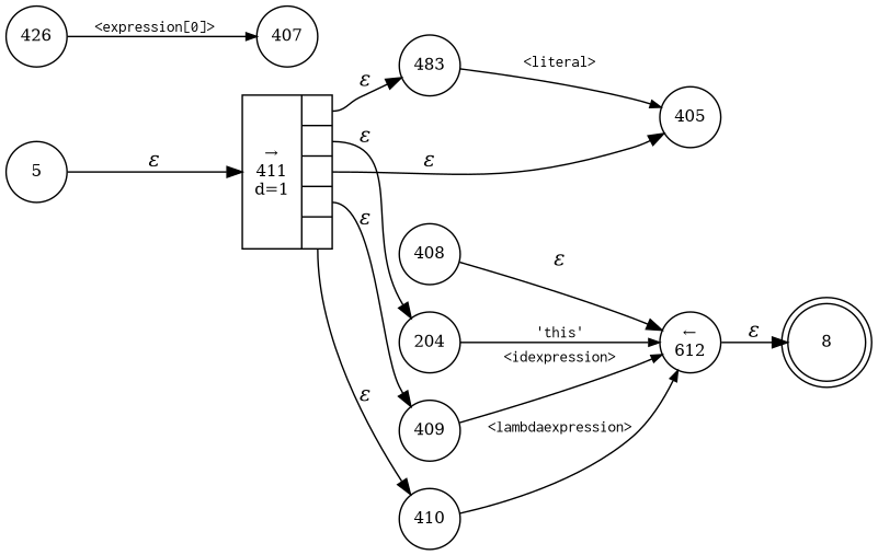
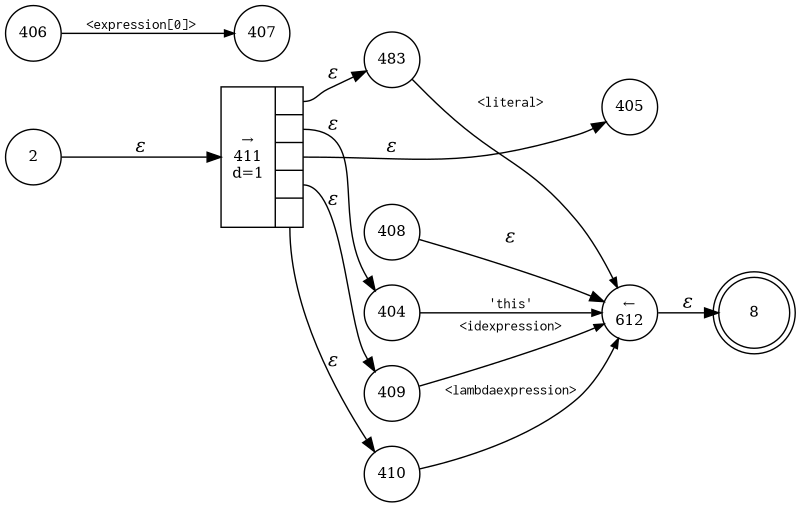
  digraph {
    rankdir=LR
    node [fixedsize=true fontsize=11 shape=circle peripheries=1]
    edge [fontname="Times-Italic"]
    n1 [label=8 shape=doublecircle width=.6 peripheries=""]
-   n2 [label=5 width=.55]
+   n2 [label=2 width=.55]
    n3 [fixedsize=false label="{&rarr;\n411\nd=1|{<p0>|<p1>|<p2>|<p3>|<p4>}}" shape=record]
    n4 [label=483 width=.55]
-   n5 [label=204 width=.55]
+   n5 [label=404 width=.55]
    n6 [label=405 width=.55]
    n7 [label=409 width=.55]
    n8 [label=410 width=.55]
    n9 [label="&larr;\n612" width=.55]
-   n10 [label=426 width=.55]
+   n10 [label=406 width=.55]
    n11 [label=407 width=.55]
    n12 [label=408 width=.55]
    n2 -> n3 [label="&epsilon;"]
    n3 -> n4 [label="&epsilon;" tailport=p0]
    n3 -> n5 [label="&epsilon;" tailport=p1]
    n3 -> n6 [label="&epsilon;" tailport=p2]
    n3 -> n7 [label="&epsilon;" tailport=p3]
    n3 -> n8 [label="&epsilon;" tailport=p4]
-   n4 -> n6 [arrowhead=normal arrowsize=.7 fontname=Courier fontsize=11 label="<literal>"]
+   n4 -> n9 [arrowhead=normal arrowsize=.7 fontname=Courier fontsize=11 label="<literal>"]
    n5 -> n9 [arrowhead=normal arrowsize=.7 fontname=Courier fontsize=11 label="'this'"]
    n7 -> n9 [arrowhead=normal arrowsize=.7 fontname=Courier fontsize=11 label="<idexpression>"]
    n8 -> n9 [arrowhead=normal arrowsize=.7 fontname=Courier fontsize=11 label="<lambdaexpression>"]
    n9 -> n1 [label="&epsilon;"]
    n10 -> n11 [arrowhead=normal arrowsize=.7 fontname=Courier fontsize=11 label="<expression[0]>"]
    n12 -> n9 [label="&epsilon;"]
  }
